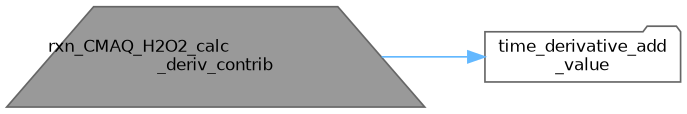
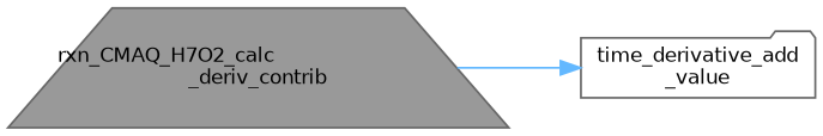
  digraph {
    rankdir=LR
    node [fontname=Helvetica fontsize=10 style=filled]
-   n1 [color=gray40 fillcolor=grey60 fontcolor=black height=0.2 label="rxn_CMAQ_H2O2_calc\l_deriv_contrib" shape=trapezium width=0.4]
+   n1 [color=gray40 fillcolor=grey60 fontcolor=black height=0.2 label="rxn_CMAQ_H7O2_calc\l_deriv_contrib" shape=trapezium width=0.4]
    n2 [color=grey40 fillcolor=white height=0.2 label="time_derivative_add\l_value" shape=folder width=0.4]
    n1 -> n2 [color=steelblue1 fontname=Helvetica fontsize=10 labelfontname=Helvetica labelfontsize=10 style=solid]
  }
